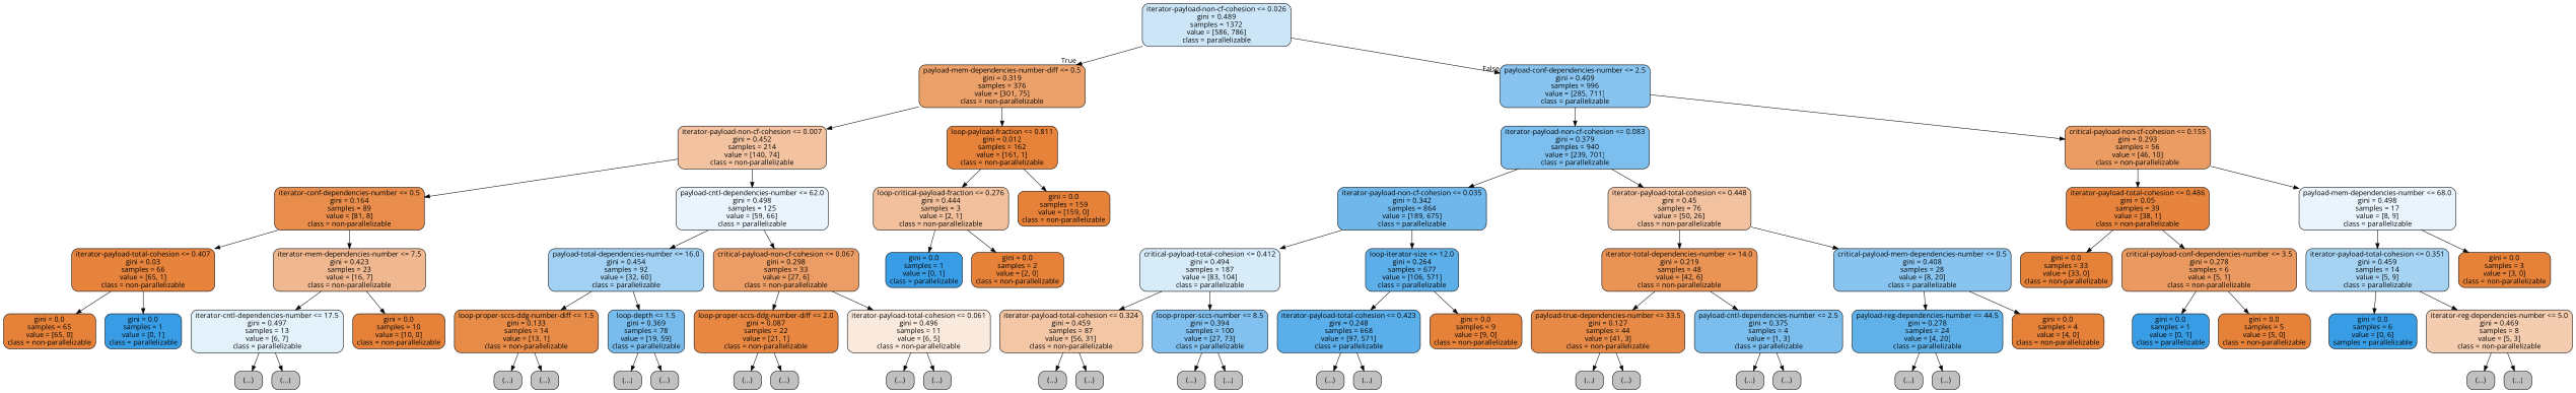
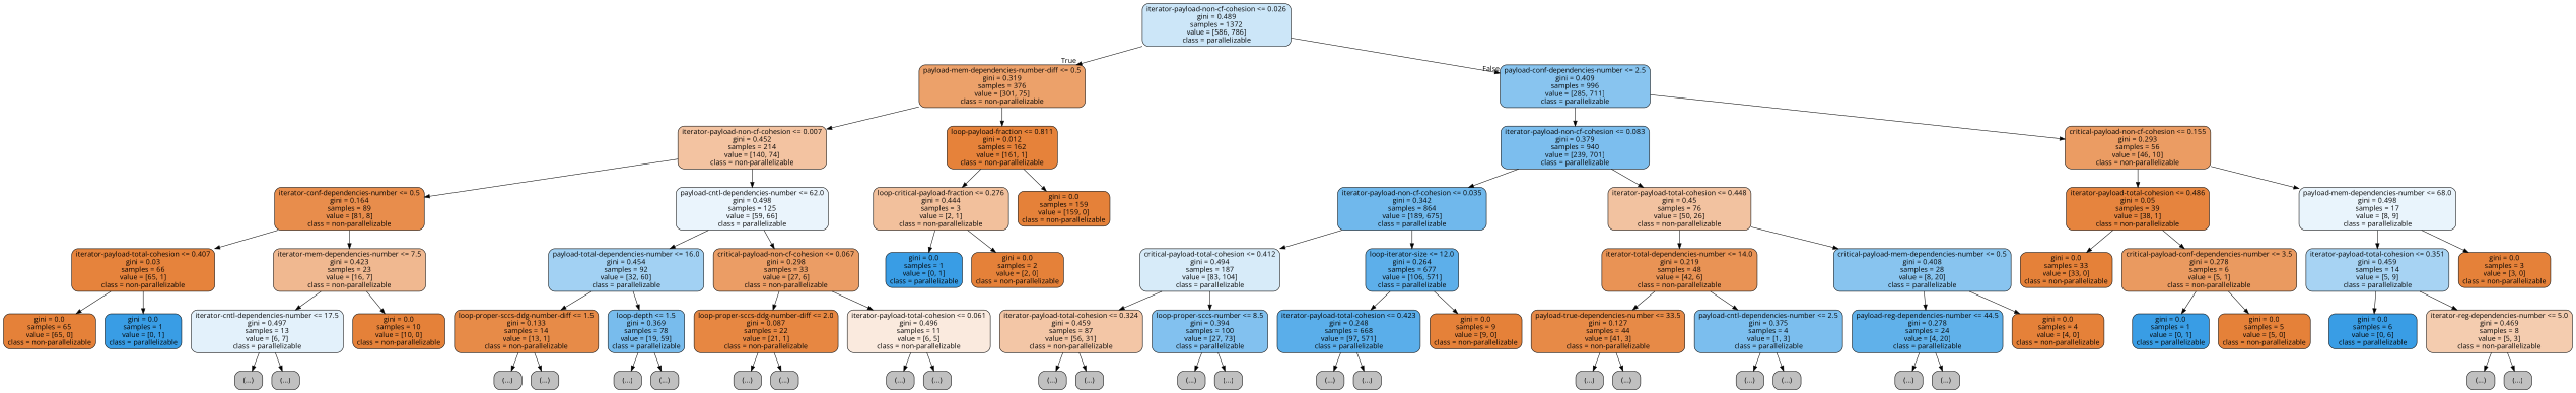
  digraph {
    fontname="Open Sans"
    node [color=black fillcolor="#C0C0C0" fontname="Open Sans" shape=box style="filled, rounded"]
    edge [fontname="Open Sans"]
    n1 [fillcolor="#399de541" label="iterator-payload-non-cf-cohesion <= 0.026\ngini = 0.489\nsamples = 1372\nvalue = [586, 786]\nclass = parallelizable"]
    n2 [fillcolor="#e58139bf" label="payload-mem-dependencies-number-diff <= 0.5\ngini = 0.319\nsamples = 376\nvalue = [301, 75]\nclass = non-parallelizable"]
    n3 [fillcolor="#399de599" label="payload-conf-dependencies-number <= 2.5\ngini = 0.409\nsamples = 996\nvalue = [285, 711]\nclass = parallelizable"]
    n4 [fillcolor="#e5813978" label="iterator-payload-non-cf-cohesion <= 0.007\ngini = 0.452\nsamples = 214\nvalue = [140, 74]\nclass = non-parallelizable"]
    n5 [fillcolor="#e58139fd" label="loop-payload-fraction <= 0.811\ngini = 0.012\nsamples = 162\nvalue = [161, 1]\nclass = non-parallelizable"]
    n6 [fillcolor="#e58139e6" label="iterator-conf-dependencies-number <= 0.5\ngini = 0.164\nsamples = 89\nvalue = [81, 8]\nclass = non-parallelizable"]
    n7 [fillcolor="#399de51b" label="payload-cntl-dependencies-number <= 62.0\ngini = 0.498\nsamples = 125\nvalue = [59, 66]\nclass = parallelizable"]
    n8 [fillcolor="#e58139fb" label="iterator-payload-total-cohesion <= 0.407\ngini = 0.03\nsamples = 66\nvalue = [65, 1]\nclass = non-parallelizable"]
    n9 [fillcolor="#e581398f" label="iterator-mem-dependencies-number <= 7.5\ngini = 0.423\nsamples = 23\nvalue = [16, 7]\nclass = non-parallelizable"]
    n10 [fillcolor="#e58139ff" label="gini = 0.0\nsamples = 65\nvalue = [65, 0]\nclass = non-parallelizable"]
    n11 [fillcolor="#399de5ff" label="gini = 0.0\nsamples = 1\nvalue = [0, 1]\nclass = parallelizable"]
    n12 [fillcolor="#399de524" label="iterator-cntl-dependencies-number <= 17.5\ngini = 0.497\nsamples = 13\nvalue = [6, 7]\nclass = parallelizable"]
    n13 [fillcolor="#e58139ff" label="gini = 0.0\nsamples = 10\nvalue = [10, 0]\nclass = non-parallelizable"]
    n14 [label="(...)"]
    n15 [label="(...)"]
    n16 [fillcolor="#399de577" label="payload-total-dependencies-number <= 16.0\ngini = 0.454\nsamples = 92\nvalue = [32, 60]\nclass = parallelizable"]
    n17 [fillcolor="#e58139c6" label="critical-payload-non-cf-cohesion <= 0.067\ngini = 0.298\nsamples = 33\nvalue = [27, 6]\nclass = non-parallelizable"]
    n18 [fillcolor="#e58139eb" label="loop-proper-sccs-ddg-number-diff <= 1.5\ngini = 0.133\nsamples = 14\nvalue = [13, 1]\nclass = non-parallelizable"]
    n19 [fillcolor="#399de5ad" label="loop-depth <= 1.5\ngini = 0.369\nsamples = 78\nvalue = [19, 59]\nclass = parallelizable"]
    n20 [label="(...)"]
    n21 [label="(...)"]
    n22 [label="(...)"]
    n23 [label="(...)"]
    n24 [fillcolor="#e58139f3" label="loop-proper-sccs-ddg-number-diff <= 2.0\ngini = 0.087\nsamples = 22\nvalue = [21, 1]\nclass = non-parallelizable"]
    n25 [fillcolor="#e581392a" label="iterator-payload-total-cohesion <= 0.061\ngini = 0.496\nsamples = 11\nvalue = [6, 5]\nclass = non-parallelizable"]
    n26 [label="(...)"]
    n27 [label="(...)"]
    n28 [label="(...)"]
    n29 [label="(...)"]
    n30 [fillcolor="#e581397f" label="loop-critical-payload-fraction <= 0.276\ngini = 0.444\nsamples = 3\nvalue = [2, 1]\nclass = non-parallelizable"]
    n31 [fillcolor="#e58139ff" label="gini = 0.0\nsamples = 159\nvalue = [159, 0]\nclass = non-parallelizable"]
    n32 [fillcolor="#399de5ff" label="gini = 0.0\nsamples = 1\nvalue = [0, 1]\nclass = parallelizable"]
    n33 [fillcolor="#e58139ff" label="gini = 0.0\nsamples = 2\nvalue = [2, 0]\nclass = non-parallelizable"]
    n34 [fillcolor="#399de5a8" label="iterator-payload-non-cf-cohesion <= 0.083\ngini = 0.379\nsamples = 940\nvalue = [239, 701]\nclass = parallelizable"]
    n35 [fillcolor="#e58139c8" label="critical-payload-non-cf-cohesion <= 0.155\ngini = 0.293\nsamples = 56\nvalue = [46, 10]\nclass = non-parallelizable"]
    n36 [fillcolor="#399de5b8" label="iterator-payload-non-cf-cohesion <= 0.035\ngini = 0.342\nsamples = 864\nvalue = [189, 675]\nclass = parallelizable"]
    n37 [fillcolor="#e581397a" label="iterator-payload-total-cohesion <= 0.448\ngini = 0.45\nsamples = 76\nvalue = [50, 26]\nclass = non-parallelizable"]
    n38 [fillcolor="#399de533" label="critical-payload-total-cohesion <= 0.412\ngini = 0.494\nsamples = 187\nvalue = [83, 104]\nclass = parallelizable"]
    n39 [fillcolor="#399de5d0" label="loop-iterator-size <= 12.0\ngini = 0.264\nsamples = 677\nvalue = [106, 571]\nclass = parallelizable"]
    n40 [fillcolor="#e5813972" label="iterator-payload-total-cohesion <= 0.324\ngini = 0.459\nsamples = 87\nvalue = [56, 31]\nclass = non-parallelizable"]
    n41 [fillcolor="#399de5a1" label="loop-proper-sccs-number <= 8.5\ngini = 0.394\nsamples = 100\nvalue = [27, 73]\nclass = parallelizable"]
    n42 [label="(...)"]
    n43 [label="(...)"]
    n44 [label="(...)"]
    n45 [label="(...)"]
    n46 [fillcolor="#399de5d4" label="iterator-payload-total-cohesion <= 0.423\ngini = 0.248\nsamples = 668\nvalue = [97, 571]\nclass = parallelizable"]
    n47 [fillcolor="#e58139ff" label="gini = 0.0\nsamples = 9\nvalue = [9, 0]\nclass = non-parallelizable"]
    n48 [label="(...)"]
    n49 [label="(...)"]
    n50 [fillcolor="#e58139db" label="iterator-total-dependencies-number <= 14.0\ngini = 0.219\nsamples = 48\nvalue = [42, 6]\nclass = non-parallelizable"]
    n51 [fillcolor="#399de599" label="critical-payload-mem-dependencies-number <= 0.5\ngini = 0.408\nsamples = 28\nvalue = [8, 20]\nclass = parallelizable"]
    n52 [fillcolor="#e58139ec" label="payload-true-dependencies-number <= 33.5\ngini = 0.127\nsamples = 44\nvalue = [41, 3]\nclass = non-parallelizable"]
    n53 [fillcolor="#399de5aa" label="payload-cntl-dependencies-number <= 2.5\ngini = 0.375\nsamples = 4\nvalue = [1, 3]\nclass = parallelizable"]
    n54 [label="(...)"]
    n55 [label="(...)"]
    n56 [label="(...)"]
    n57 [label="(...)"]
    n58 [fillcolor="#399de5cc" label="payload-reg-dependencies-number <= 44.5\ngini = 0.278\nsamples = 24\nvalue = [4, 20]\nclass = parallelizable"]
    n59 [fillcolor="#e58139ff" label="gini = 0.0\nsamples = 4\nvalue = [4, 0]\nclass = non-parallelizable"]
    n60 [label="(...)"]
    n61 [label="(...)"]
    n62 [fillcolor="#e58139f8" label="iterator-payload-total-cohesion <= 0.486\ngini = 0.05\nsamples = 39\nvalue = [38, 1]\nclass = non-parallelizable"]
    n63 [fillcolor="#399de51c" label="payload-mem-dependencies-number <= 68.0\ngini = 0.498\nsamples = 17\nvalue = [8, 9]\nclass = parallelizable"]
    n64 [fillcolor="#e58139ff" label="gini = 0.0\nsamples = 33\nvalue = [33, 0]\nclass = non-parallelizable"]
    n65 [fillcolor="#e58139cc" label="critical-payload-conf-dependencies-number <= 3.5\ngini = 0.278\nsamples = 6\nvalue = [5, 1]\nclass = non-parallelizable"]
    n66 [fillcolor="#399de5ff" label="gini = 0.0\nsamples = 1\nvalue = [0, 1]\nclass = parallelizable"]
    n67 [fillcolor="#e58139ff" label="gini = 0.0\nsamples = 5\nvalue = [5, 0]\nclass = non-parallelizable"]
    n68 [fillcolor="#399de571" label="iterator-payload-total-cohesion <= 0.351\ngini = 0.459\nsamples = 14\nvalue = [5, 9]\nclass = parallelizable"]
    n69 [fillcolor="#e58139ff" label="gini = 0.0\nsamples = 3\nvalue = [3, 0]\nclass = non-parallelizable"]
-   n70 [fillcolor="#399de5ff" label="gini = 0.0\nsamples = 6\nvalue = [0, 6]\nsamples = parallelizable"]
+   n70 [fillcolor="#399de5ff" label="gini = 0.0\nsamples = 6\nvalue = [0, 6]\nclass = parallelizable"]
    n71 [fillcolor="#e5813966" label="iterator-reg-dependencies-number <= 5.0\ngini = 0.469\nsamples = 8\nvalue = [5, 3]\nclass = non-parallelizable"]
    n72 [label="(...)"]
    n73 [label="(...)"]
    n1 -> n2 [headlabel=True labelangle=45 labeldistance=2.5]
    n1 -> n3 [headlabel=False labelangle=-45 labeldistance=2.5]
    n2 -> n4
    n2 -> n5
    n3 -> n34
    n3 -> n35
    n4 -> n6
    n4 -> n7
    n5 -> n30
    n5 -> n31
    n6 -> n8
    n6 -> n9
    n7 -> n16
    n7 -> n17
    n8 -> n10
    n8 -> n11
    n9 -> n12
    n9 -> n13
    n12 -> n14
    n12 -> n15
    n16 -> n18
    n16 -> n19
    n17 -> n24
    n17 -> n25
    n18 -> n20
    n18 -> n21
    n19 -> n22
    n19 -> n23
    n24 -> n26
    n24 -> n27
    n25 -> n28
    n25 -> n29
    n30 -> n32
    n30 -> n33
    n34 -> n36
    n34 -> n37
    n35 -> n62
    n35 -> n63
    n36 -> n38
    n36 -> n39
    n37 -> n50
    n37 -> n51
    n38 -> n40
    n38 -> n41
    n39 -> n46
    n39 -> n47
    n40 -> n42
    n40 -> n43
    n41 -> n44
    n41 -> n45
    n46 -> n48
    n46 -> n49
    n50 -> n52
    n50 -> n53
    n51 -> n58
    n51 -> n59
    n52 -> n54
    n52 -> n55
    n53 -> n56
    n53 -> n57
    n58 -> n60
    n58 -> n61
    n62 -> n64
    n62 -> n65
    n63 -> n68
    n63 -> n69
    n65 -> n66
    n65 -> n67
    n68 -> n70
    n68 -> n71
    n71 -> n72
    n71 -> n73
  }
